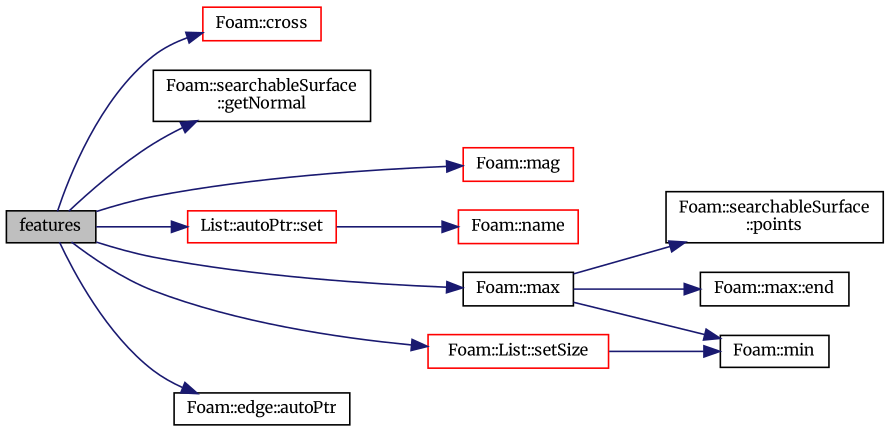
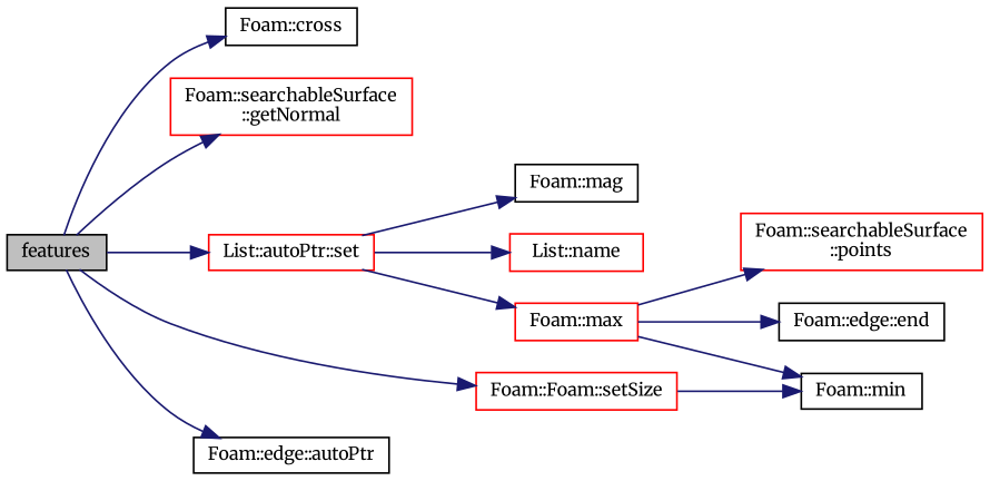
  digraph {
    fontname=Merriweather
    rankdir=LR
    node [color=black fontname=Merriweather fontsize=10 shape=record]
    edge [color=midnightblue fontname=Merriweather fontsize=10 labelfontname=Helvetica labelfontsize=10 style=solid]
    n1 [fillcolor=grey75 fontcolor=black height=0.2 label=features style=filled width=0.4]
-   n2 [color=red height=0.2 label="Foam::cross" width=0.4]
-   n3 [height=0.2 label="Foam::searchableSurface\l::getNormal" width=0.4]
-   n4 [color=red height=0.2 label="Foam::mag" width=0.4]
-   n5 [height=0.2 label="Foam::max" width=0.4]
+   n2 [height=0.2 label="Foam::cross" width=0.4]
+   n3 [color=red height=0.2 label="Foam::searchableSurface\l::getNormal" width=0.4]
+   n4 [height=0.2 label="Foam::mag" width=0.4]
+   n5 [color=red height=0.2 label="Foam::max" width=0.4]
    n6 [color=red height=0.2 label="List::autoPtr::set" width=0.4]
-   n7 [color=red height=0.2 label="Foam::List::setSize" width=0.4]
+   n7 [color=red height=0.2 label="Foam::Foam::setSize" width=0.4]
    n8 [height=0.2 label="Foam::edge::autoPtr" width=0.4]
-   n9 [height=0.2 label="Foam::max::end" width=0.4]
+   n9 [height=0.2 label="Foam::edge::end" width=0.4]
    n10 [height=0.2 label="Foam::min" width=0.4]
-   n11 [height=0.2 label="Foam::searchableSurface\l::points" width=0.4]
-   n12 [color=red height=0.2 label="Foam::name" width=0.4]
+   n11 [color=red height=0.2 label="Foam::searchableSurface\l::points" width=0.4]
+   n12 [color=red height=0.2 label="List::name" width=0.4]
    n1 -> n2
    n1 -> n3
-   n1 -> n4
-   n1 -> n5
+   n6 -> n4
+   n6 -> n5
    n1 -> n6
    n1 -> n7
    n1 -> n8
    n5 -> n9
    n5 -> n10
    n5 -> n11
    n6 -> n12
    n7 -> n10
  }
